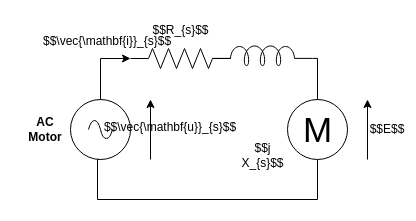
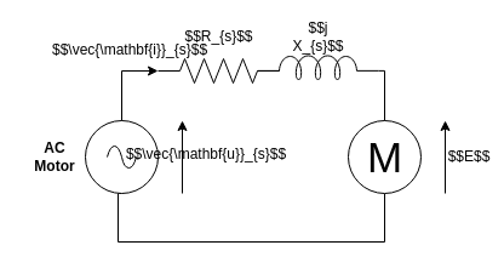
  <mxCell id="0" />
  <mxCell id="1" parent="0" />
  <mxCell id="2" style="edgeStyle=orthogonalEdgeStyle;rounded=0;orthogonalLoop=1;jettySize=auto;html=1;exitX=0.5;exitY=1;exitDx=0;exitDy=0;exitPerimeter=0;endArrow=none;endFill=0;entryX=0.5;entryY=1;entryDx=0;entryDy=0;" parent="1" source="3" target="4" edge="1"><mxGeometry relative="1" as="geometry"><mxPoint x="387" y="169.276" as="targetPoint" /><Array as="points"><mxPoint x="97" y="199" /><mxPoint x="317" y="199" /></Array></mxGeometry></mxCell>
  <mxCell id="3" value="" style="pointerEvents=1;verticalLabelPosition=bottom;shadow=0;dashed=0;align=center;html=1;verticalAlign=top;shape=mxgraph.electrical.signal_sources.source;aspect=fixed;points=[[0.5,0,0],[1,0.5,0],[0.5,1,0],[0,0.5,0]];elSignalType=ac;" parent="1" vertex="1"><mxGeometry x="70" y="99" width="60" height="60" as="geometry" /></mxCell>
  <mxCell id="4" value="M" style="verticalLabelPosition=middle;shadow=0;dashed=0;align=center;html=1;verticalAlign=middle;strokeWidth=1;shape=ellipse;aspect=fixed;fontSize=35;" parent="1" vertex="1"><mxGeometry x="287" y="99" width="60" height="60" as="geometry" /></mxCell>
  <mxCell id="5" style="edgeStyle=orthogonalEdgeStyle;rounded=0;orthogonalLoop=1;jettySize=auto;html=1;exitX=1;exitY=0.645;exitDx=0;exitDy=0;exitPerimeter=0;entryX=0.5;entryY=0;entryDx=0;entryDy=0;endArrow=none;endFill=0;" parent="1" source="6" target="4" edge="1"><mxGeometry relative="1" as="geometry"><Array as="points"><mxPoint x="317" y="58" /></Array></mxGeometry></mxCell>
  <mxCell id="6" value="" style="pointerEvents=1;verticalLabelPosition=bottom;shadow=0;dashed=0;align=center;html=1;verticalAlign=top;shape=mxgraph.electrical.inductors.inductor_5;" parent="1" vertex="1"><mxGeometry x="212" y="45" width="100" height="20" as="geometry" /></mxCell>
  <mxCell id="7" value="" style="pointerEvents=1;verticalLabelPosition=bottom;shadow=0;dashed=0;align=center;html=1;verticalAlign=top;shape=mxgraph.electrical.resistors.resistor_2;" parent="1" vertex="1"><mxGeometry x="130" y="48" width="100" height="20" as="geometry" /></mxCell>
  <mxCell id="8" style="edgeStyle=orthogonalEdgeStyle;rounded=0;orthogonalLoop=1;jettySize=auto;html=1;exitX=0.5;exitY=0;exitDx=0;exitDy=0;exitPerimeter=0;entryX=0;entryY=0.5;entryDx=0;entryDy=0;entryPerimeter=0;" parent="1" source="3" target="7" edge="1"><mxGeometry relative="1" as="geometry" /></mxCell>
  <mxCell id="9" value="$$\vec{\mathbf{i}}_{s}$$" style="text;html=1;align=center;verticalAlign=middle;whiteSpace=wrap;rounded=0;" parent="1" vertex="1"><mxGeometry x="97" y="29" width="20" height="24" as="geometry" /></mxCell>
  <mxCell id="10" value="$$R_{s}$$" style="text;html=1;align=center;verticalAlign=middle;whiteSpace=wrap;rounded=0;" parent="1" vertex="1"><mxGeometry x="169.75" y="20" width="20.5" height="20" as="geometry" /></mxCell>
- <mxCell id="11" value="$$j X_{s}$$" style="text;html=1;align=center;verticalAlign=middle;whiteSpace=wrap;rounded=0;" parent="1" vertex="1"><mxGeometry x="245.5" y="145" width="33" height="19" as="geometry" /></mxCell>
+ <mxCell id="11" value="$$j X_{s}$$" style="text;html=1;align=center;verticalAlign=middle;whiteSpace=wrap;rounded=0;" parent="1" vertex="1"><mxGeometry x="245.5" y="20" width="33" height="19" as="geometry" /></mxCell>
  <mxCell id="12" value="" style="endArrow=classic;html=1;rounded=0;" parent="1" edge="1"><mxGeometry width="50" height="50" relative="1" as="geometry"><mxPoint x="367" y="159" as="sourcePoint" /><mxPoint x="367" y="99" as="targetPoint" /></mxGeometry></mxCell>
  <mxCell id="13" value="$$E$$" style="text;html=1;align=center;verticalAlign=middle;whiteSpace=wrap;rounded=0;" parent="1" vertex="1"><mxGeometry x="380" y="120.13" width="14" height="17.75" as="geometry" /></mxCell>
  <mxCell id="14" value="" style="endArrow=classic;html=1;rounded=0;" parent="1" edge="1"><mxGeometry width="50" height="50" relative="1" as="geometry"><mxPoint x="150" y="159" as="sourcePoint" /><mxPoint x="150" y="99" as="targetPoint" /></mxGeometry></mxCell>
  <mxCell id="15" value="$$\vec{\mathbf{u}}_{s}$$" style="text;html=1;align=center;verticalAlign=middle;whiteSpace=wrap;rounded=0;" parent="1" vertex="1"><mxGeometry x="160" y="116.5" width="20" height="20.5" as="geometry" /></mxCell>
  <mxCell id="16" value="&lt;b&gt;AC Motor&lt;/b&gt;" style="text;html=1;align=center;verticalAlign=middle;whiteSpace=wrap;rounded=0;" parent="1" vertex="1"><mxGeometry x="20" y="111.5" width="50" height="34" as="geometry" /></mxCell>
